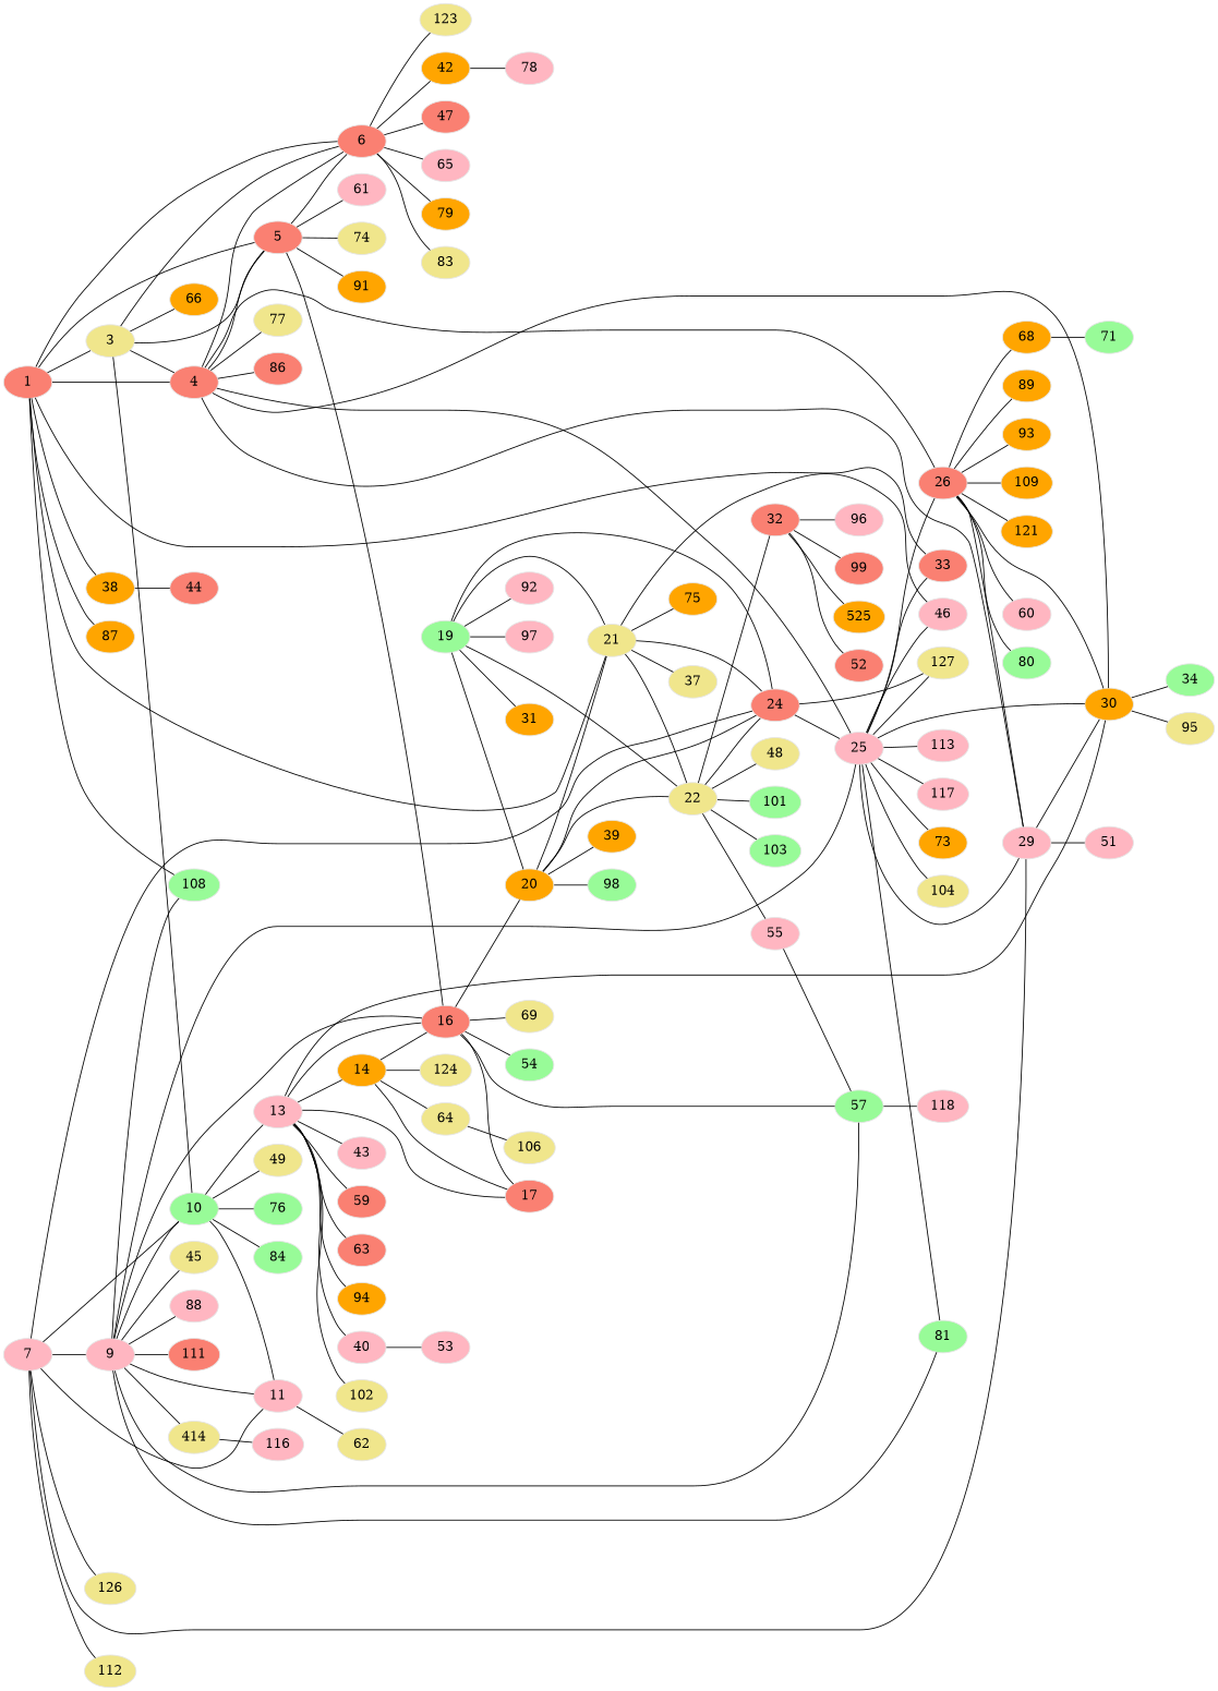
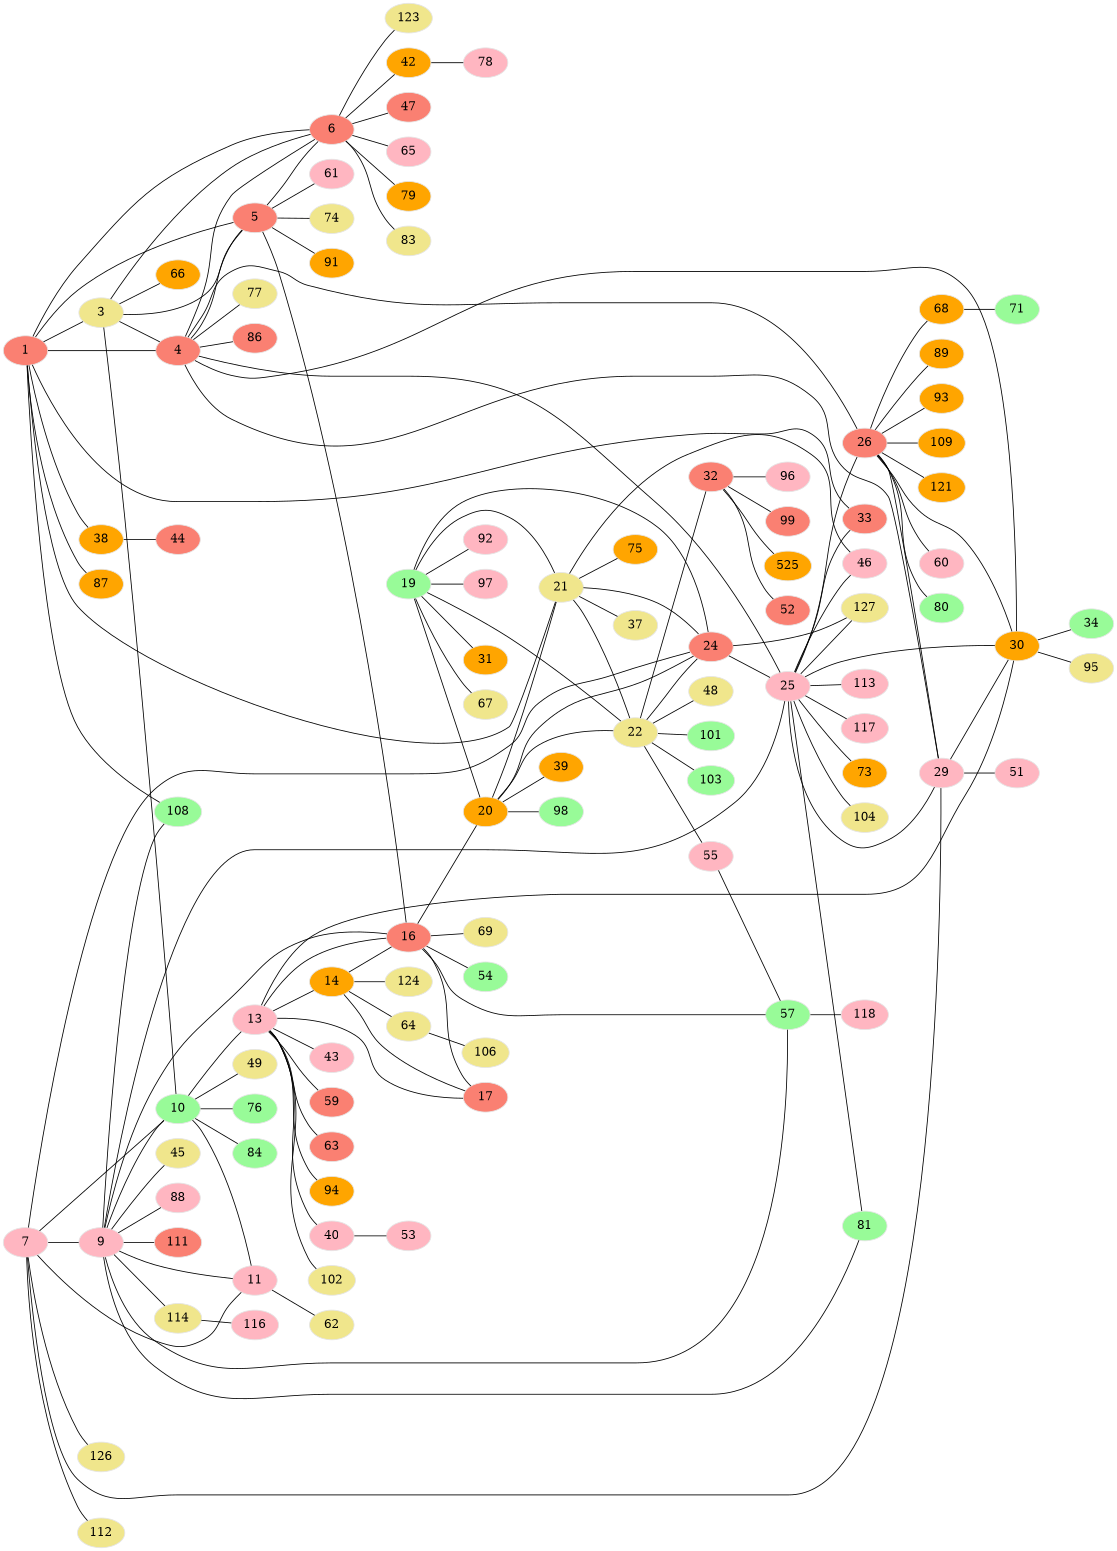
  graph {
    rankdir=LR
    node [color=gray90 fillcolor=khaki style=filled]
    1 [fillcolor=salmon super="+2"]
    3 [super="+84"]
    4 [fillcolor=salmon super="+27"]
    5 [fillcolor=salmon super="+70"]
    6 [fillcolor=salmon super="+119"]
    21 [super="+23"]
    33 [fillcolor=salmon]
    38 [fillcolor=orange]
    87 [fillcolor=orange]
    108 [fillcolor=palegreen]
    10 [fillcolor=palegreen super="+41"]
    66 [fillcolor=orange]
    25 [fillcolor=lightpink super="+28"]
    26 [fillcolor=salmon super="+105"]
    29 [fillcolor=lightpink super="+100"]
    30 [fillcolor=orange]
    77
    86 [fillcolor=salmon]
    16 [fillcolor=salmon super="+18"]
    61 [fillcolor=lightpink]
    74
    91 [fillcolor=orange]
    42 [fillcolor=orange]
    47 [fillcolor=salmon]
    65 [fillcolor=lightpink]
    79 [fillcolor=orange]
    83
    123
    24 [fillcolor=salmon super="+35"]
    22 [super="+115"]
    37
    46 [fillcolor=lightpink super="+110"]
    75 [fillcolor=orange]
    44 [fillcolor=salmon]
    11 [fillcolor=lightpink]
    13 [fillcolor=lightpink super="+15"]
    49
    76 [fillcolor=palegreen super="+107"]
    n39 [fillcolor=palegreen label=84]
    81 [fillcolor=palegreen]
    127
    73 [fillcolor=orange]
    104
    113 [fillcolor=lightpink]
    117 [fillcolor=lightpink]
    60 [fillcolor=lightpink]
    68 [fillcolor=orange]
    80 [fillcolor=palegreen]
    89 [fillcolor=orange]
    93 [fillcolor=orange]
    109 [fillcolor=orange]
    121 [fillcolor=orange]
    51 [fillcolor=lightpink]
    34 [fillcolor=palegreen super="+50"]
    95
    57 [fillcolor=palegreen super="+58"]
    17 [fillcolor=salmon]
    20 [fillcolor=orange super="+72"]
    54 [fillcolor=palegreen]
    69 [super="+90"]
    78 [fillcolor=lightpink]
    7 [fillcolor=lightpink super="+8"]
    9 [fillcolor=lightpink super="+12"]
    112
    126
    45
    88 [fillcolor=lightpink]
    111 [fillcolor=salmon]
-   114 [super="+128" label=414]
+   114 [super="+128"]
    62
    118 [fillcolor=lightpink super="+122"]
    116 [fillcolor=lightpink]
    14 [fillcolor=orange super="+120"]
    40 [fillcolor=lightpink]
    43 [fillcolor=lightpink]
    59 [fillcolor=salmon]
    63 [fillcolor=salmon]
    94 [fillcolor=orange]
    102
    64
    124
    53 [fillcolor=lightpink]
    106
    39 [fillcolor=orange]
    98 [fillcolor=palegreen]
    19 [fillcolor=palegreen super="+36"]
    31 [fillcolor=orange]
+   67
    92 [fillcolor=lightpink]
    97 [fillcolor=lightpink]
    32 [fillcolor=salmon super="+85"]
    48
    55 [fillcolor=lightpink]
    101 [fillcolor=palegreen]
    103 [fillcolor=palegreen]
    52 [fillcolor=salmon]
    96 [fillcolor=lightpink]
    99 [fillcolor=salmon]
    n99 [fillcolor=orange label=525]
    71 [fillcolor=palegreen]
    1 -- 3 [weight=2]
    1 -- 4 [weight=2]
    1 -- 5 [weight=2]
    1 -- 6 [weight=2]
    1 -- 21
    1 -- 33
    1 -- 38
    1 -- 87
    1 -- 108
    3 -- 4
    3 -- 5
    3 -- 6
    3 -- 10
    3 -- 66
    4 -- 5
    4 -- 6
    4 -- 25 [weight=2]
    4 -- 26
    4 -- 29
    4 -- 30
    4 -- 77
    4 -- 86
    5 -- 6
    5 -- 16
    5 -- 61
    5 -- 74
    5 -- 91
    6 -- 42
    6 -- 47
    6 -- 65
    6 -- 79
    6 -- 83
    6 -- 123
    21 -- 24 [weight=2]
    21 -- 22 [weight=2]
    21 -- 37
    21 -- 46
    21 -- 75
    38 -- 44
    10 -- 11
    10 -- 13
    10 -- 49
    10 -- 76
    10 -- n39
    25 -- 33
    25 -- 26 [weight=2]
    25 -- 29 [weight=2]
    25 -- 30 [weight=2]
    25 -- 46
    25 -- 81
    25 -- 127
    25 -- 73
    25 -- 104
    25 -- 113
    25 -- 117
    26 -- 29
    26 -- 30
    26 -- 60
    26 -- 68
    26 -- 80
    26 -- 89
    26 -- 93
    26 -- 109
    26 -- 121
    29 -- 30
    29 -- 51
    30 -- 34
    30 -- 95
    16 -- 57
    16 -- 17 [weight=2]
    16 -- 20
    16 -- 54
    16 -- 69
    42 -- 78
    24 -- 25
    24 -- 127
    22 -- 24
    22 -- 32
    22 -- 48
    22 -- 55
    22 -- 101
    22 -- 103
    11 -- 62
    13 -- 30
    13 -- 16 [weight=4]
    13 -- 17 [weight=2]
    13 -- 14 [weight=2]
    13 -- 40
    13 -- 43
    13 -- 59
    13 -- 63
    13 -- 94
    13 -- 102
    68 -- 71
    57 -- 118
    20 -- 21 [weight=2]
    20 -- 24
    20 -- 22
    20 -- 39
    20 -- 98
    7 -- 10 [weight=2]
    7 -- 29
    7 -- 24
    7 -- 11 [weight=2]
    7 -- 9 [weight=4]
    7 -- 112
    7 -- 126
    9 -- 108
    9 -- 10 [weight=2]
    9 -- 25
    9 -- 16
    9 -- 11 [weight=2]
    9 -- 81
    9 -- 57
    9 -- 45
    9 -- 88
    9 -- 111
    9 -- 114
    114 -- 116
    14 -- 16 [weight=2]
    14 -- 17
    14 -- 64
    14 -- 124
    40 -- 53
    64 -- 106
    19 -- 21 [weight=2]
    19 -- 24
    19 -- 22
    19 -- 20
    19 -- 31
+   19 -- 67
    19 -- 92
    19 -- 97
    32 -- 52
    32 -- 96
    32 -- 99
    32 -- n99
    55 -- 57
  }
